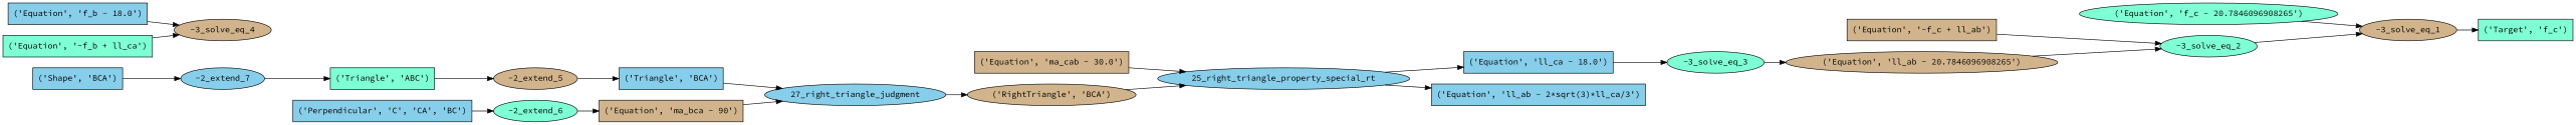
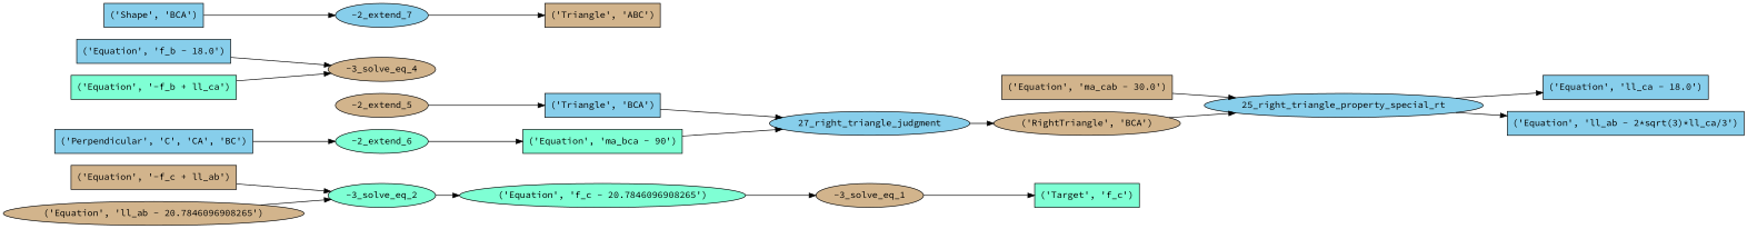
  digraph {
    fontname="Source Code Pro"
    rankdir=LR
    node [fillcolor=skyblue fontname="Source Code Pro" shape=box style=filled]
    edge [fontname="Source Code Pro"]
    n1 [fillcolor=aquamarine label="('Target', 'f_c')"]
    n2 [fillcolor=tan label="-3_solve_eq_1" shape=""]
    n3 [fillcolor=aquamarine label="('Equation', 'f_c - 20.7846096908265')" shape=ellipse]
    n4 [fillcolor=aquamarine label="-3_solve_eq_2" shape=""]
    n5 [fillcolor=tan label="('Equation', '-f_c + ll_ab')"]
    n6 [fillcolor=tan label="('Equation', 'll_ab - 20.7846096908265')" shape=ellipse]
-   n7 [fillcolor=aquamarine label="-3_solve_eq_3" shape=""]
    n8 [label="('Equation', 'll_ca - 18.0')"]
    n9 [label="('Equation', 'll_ab - 2*sqrt(3)*ll_ca/3')"]
    n10 [fillcolor=tan label="-3_solve_eq_4" shape=""]
    n11 [label="('Equation', 'f_b - 18.0')"]
    n12 [fillcolor=aquamarine label="('Equation', '-f_b + ll_ca')"]
    n13 [label="25_right_triangle_property_special_rt" shape=""]
    n14 [fillcolor=tan label="('Equation', 'ma_cab - 30.0')"]
    n15 [fillcolor=tan label="('RightTriangle', 'BCA')" shape=ellipse]
    n16 [label="27_right_triangle_judgment" shape=""]
    n17 [label="('Triangle', 'BCA')"]
-   n18 [fillcolor=tan label="('Equation', 'ma_bca - 90')"]
+   n18 [fillcolor=aquamarine label="('Equation', 'ma_bca - 90')"]
    n19 [fillcolor=tan label="-2_extend_5" shape=""]
-   n20 [fillcolor=aquamarine label="('Triangle', 'ABC')"]
+   n20 [fillcolor=tan label="('Triangle', 'ABC')"]
    n21 [fillcolor=aquamarine label="-2_extend_6" shape=""]
    n22 [label="('Perpendicular', 'C', 'CA', 'BC')"]
    n23 [label="-2_extend_7" shape=""]
    n24 [label="('Shape', 'BCA')"]
    n2 -> n1
    n3 -> n2
-   n4 -> n2
+   n4 -> n3
    n5 -> n4
    n6 -> n4
-   n7 -> n6
-   n8 -> n7
    n11 -> n10
    n12 -> n10
    n13 -> n8
    n13 -> n9
    n14 -> n13
    n15 -> n13
    n16 -> n15
    n17 -> n16
    n18 -> n16
    n19 -> n17
-   n20 -> n19
    n21 -> n18
    n22 -> n21
    n23 -> n20
    n24 -> n23
  }
